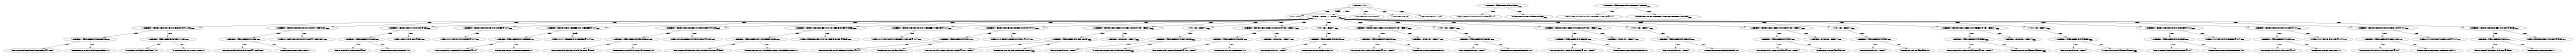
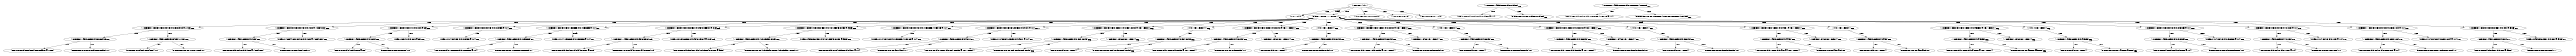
  digraph {
    fontname="DejaVu Sans"
    node [fontname="DejaVu Sans"]
    edge [fontname="DejaVu Sans"]
    n1 [label=<(METHOD,&lt;init&gt;)>]
    n2 [label=<(PARAM,this)>]
    n3 [label=<(BLOCK,&lt;empty&gt;,&lt;empty&gt;)<SUB>84</SUB>>]
    n4 [label=<(MODIFIER,CONSTRUCTOR)>]
    n5 [label=<(MODIFIER,PUBLIC)>]
    n6 [label=<(METHOD_RETURN,void)>]
    n7 [label=<(&lt;operator&gt;.assignment,String this.encoding = AUTO)<SUB>110</SUB>>]
    n8 [label=<(&lt;operator&gt;.assignment,String this.host = &quot;localhost&quot;)<SUB>112</SUB>>]
    n9 [label=<(&lt;operator&gt;.assignment,int this.port = 25)<SUB>113</SUB>>]
    n10 [label=<(&lt;operator&gt;.assignment,String this.subject = null)<SUB>115</SUB>>]
    n11 [label=<(&lt;operator&gt;.assignment,Message this.message = null)<SUB>117</SUB>>]
    n12 [label=<(&lt;operator&gt;.assignment,boolean this.failOnError = true)<SUB>119</SUB>>]
    n13 [label=<(&lt;operator&gt;.assignment,boolean this.includeFileNames = false)<SUB>120</SUB>>]
    n14 [label=<(&lt;operator&gt;.assignment,String this.messageMimeType = null)<SUB>121</SUB>>]
    n15 [label=<(&lt;operator&gt;.assignment,EmailAddress this.from = null)<SUB>124</SUB>>]
    n16 [label=<(&lt;operator&gt;.assignment,Vector this.replyToList = new Vector())<SUB>126</SUB>>]
    n17 [label=<(&lt;init&gt;,new Vector())<SUB>126</SUB>>]
    n18 [label=<(&lt;operator&gt;.assignment,Vector this.toList = new Vector())<SUB>128</SUB>>]
    n19 [label=<(&lt;init&gt;,new Vector())<SUB>128</SUB>>]
    n20 [label=<(&lt;operator&gt;.assignment,Vector this.ccList = new Vector())<SUB>130</SUB>>]
    n21 [label=<(&lt;init&gt;,new Vector())<SUB>130</SUB>>]
    n22 [label=<(&lt;operator&gt;.assignment,Vector this.bccList = new Vector())<SUB>132</SUB>>]
    n23 [label=<(&lt;init&gt;,new Vector())<SUB>132</SUB>>]
    n24 [label=<(&lt;operator&gt;.assignment,Vector this.files = new Vector())<SUB>135</SUB>>]
    n25 [label=<(&lt;init&gt;,new Vector())<SUB>135</SUB>>]
    n26 [label=<(&lt;operator&gt;.assignment,Vector this.filesets = new Vector())<SUB>136</SUB>>]
    n27 [label=<(&lt;init&gt;,new Vector())<SUB>136</SUB>>]
    n28 [label=<(&lt;operator&gt;.assignment,String this.charset = null)<SUB>138</SUB>>]
    n29 [label=<(&lt;operator&gt;.assignment,String this.user = null)<SUB>140</SUB>>]
    n30 [label=<(&lt;operator&gt;.assignment,String this.password = null)<SUB>142</SUB>>]
    n31 [label=<(&lt;operator&gt;.assignment,boolean this.SSL = false)<SUB>144</SUB>>]
    n32 [label=<(&lt;operator&gt;.fieldAccess,this.encoding)<SUB>110</SUB>>]
    n33 [label=<(&lt;operator&gt;.fieldAccess,EmailTask.AUTO)<SUB>110</SUB>>]
    n34 [label=<(&lt;operator&gt;.fieldAccess,this.host)<SUB>112</SUB>>]
    n35 [label=<(LITERAL,&quot;localhost&quot;,String this.host = &quot;localhost&quot;)<SUB>112</SUB>>]
    n36 [label=<(&lt;operator&gt;.fieldAccess,this.port)<SUB>113</SUB>>]
    n37 [label=<(LITERAL,25,int this.port = 25)<SUB>113</SUB>>]
    n38 [label=<(LITERAL,null,String this.subject = null)<SUB>115</SUB>>]
    n39 [label=<(&lt;operator&gt;.fieldAccess,this.message)<SUB>117</SUB>>]
    n40 [label=<(LITERAL,null,Message this.message = null)<SUB>117</SUB>>]
    n41 [label=<(&lt;operator&gt;.fieldAccess,this.failOnError)<SUB>119</SUB>>]
    n42 [label=<(LITERAL,true,boolean this.failOnError = true)<SUB>119</SUB>>]
    n43 [label=<(&lt;operator&gt;.fieldAccess,this.includeFileNames)<SUB>120</SUB>>]
    n44 [label=<(LITERAL,false,boolean this.includeFileNames = false)<SUB>120</SUB>>]
    n45 [label=<(LITERAL,null,String this.messageMimeType = null)<SUB>121</SUB>>]
    n46 [label=<(&lt;operator&gt;.fieldAccess,this.from)<SUB>124</SUB>>]
    n47 [label=<(LITERAL,null,EmailAddress this.from = null)<SUB>124</SUB>>]
    n48 [label=<(&lt;operator&gt;.fieldAccess,this.replyToList)<SUB>126</SUB>>]
    n49 [label=<(&lt;operator&gt;.alloc,new Vector())<SUB>126</SUB>>]
    n50 [label=<(&lt;operator&gt;.fieldAccess,this.replyToList)<SUB>126</SUB>>]
    n51 [label=<(&lt;operator&gt;.fieldAccess,this.toList)<SUB>128</SUB>>]
    n52 [label=<(&lt;operator&gt;.alloc,new Vector())<SUB>128</SUB>>]
    n53 [label=<(&lt;operator&gt;.fieldAccess,this.toList)<SUB>128</SUB>>]
    n54 [label=<(&lt;operator&gt;.fieldAccess,this.ccList)<SUB>130</SUB>>]
    n55 [label=<(&lt;operator&gt;.alloc,new Vector())<SUB>130</SUB>>]
    n56 [label=<(&lt;operator&gt;.fieldAccess,this.ccList)<SUB>130</SUB>>]
    n57 [label=<(&lt;operator&gt;.fieldAccess,this.bccList)<SUB>132</SUB>>]
    n58 [label=<(&lt;operator&gt;.alloc,new Vector())<SUB>132</SUB>>]
    n59 [label=<(&lt;operator&gt;.fieldAccess,this.bccList)<SUB>132</SUB>>]
    n60 [label=<(&lt;operator&gt;.fieldAccess,this.files)<SUB>135</SUB>>]
    n61 [label=<(&lt;operator&gt;.alloc,new Vector())<SUB>135</SUB>>]
    n62 [label=<(&lt;operator&gt;.fieldAccess,this.files)<SUB>135</SUB>>]
    n63 [label=<(&lt;operator&gt;.fieldAccess,this.filesets)<SUB>136</SUB>>]
    n64 [label=<(&lt;operator&gt;.alloc,new Vector())<SUB>136</SUB>>]
    n65 [label=<(&lt;operator&gt;.fieldAccess,this.filesets)<SUB>136</SUB>>]
    n66 [label=<(&lt;operator&gt;.fieldAccess,this.charset)<SUB>138</SUB>>]
    n67 [label=<(LITERAL,null,String this.charset = null)<SUB>138</SUB>>]
    n68 [label=<(&lt;operator&gt;.fieldAccess,this.user)<SUB>140</SUB>>]
    n69 [label=<(LITERAL,null,String this.user = null)<SUB>140</SUB>>]
    n70 [label=<(&lt;operator&gt;.fieldAccess,this.password)<SUB>142</SUB>>]
    n71 [label=<(LITERAL,null,String this.password = null)<SUB>142</SUB>>]
    n72 [label=<(&lt;operator&gt;.fieldAccess,this.SSL)<SUB>144</SUB>>]
    n73 [label=<(LITERAL,false,boolean this.SSL = false)<SUB>144</SUB>>]
    n74 [label=<(IDENTIFIER,this,String this.encoding = AUTO)>]
    n75 [label=<(FIELD_IDENTIFIER,encoding,encoding)<SUB>110</SUB>>]
    n76 [label=<(TYPE_REF,EmailTask,EmailTask)<SUB>110</SUB>>]
    n77 [label=<(FIELD_IDENTIFIER,AUTO,AUTO)<SUB>110</SUB>>]
    n78 [label=<(IDENTIFIER,this,String this.host = &quot;localhost&quot;)>]
    n79 [label=<(FIELD_IDENTIFIER,host,host)<SUB>112</SUB>>]
    n80 [label=<(IDENTIFIER,this,int this.port = 25)>]
    n81 [label=<(FIELD_IDENTIFIER,port,port)<SUB>113</SUB>>]
    n82 [label=<(&lt;operator&gt;.fieldAccess,this.subject)<SUB>115</SUB>>]
    n83 [label=<(IDENTIFIER,this,String this.subject = null)>]
    n84 [label=<(FIELD_IDENTIFIER,subject,subject)<SUB>115</SUB>>]
    n85 [label=<(IDENTIFIER,this,Message this.message = null)>]
    n86 [label=<(FIELD_IDENTIFIER,message,message)<SUB>117</SUB>>]
    n87 [label=<(IDENTIFIER,this,boolean this.failOnError = true)>]
    n88 [label=<(FIELD_IDENTIFIER,failOnError,failOnError)<SUB>119</SUB>>]
    n89 [label=<(IDENTIFIER,this,boolean this.includeFileNames = false)>]
    n90 [label=<(FIELD_IDENTIFIER,includeFileNames,includeFileNames)<SUB>120</SUB>>]
    n91 [label=<(&lt;operator&gt;.fieldAccess,this.messageMimeType)<SUB>121</SUB>>]
    n92 [label=<(IDENTIFIER,this,String this.messageMimeType = null)>]
    n93 [label=<(FIELD_IDENTIFIER,messageMimeType,messageMimeType)<SUB>121</SUB>>]
    n94 [label=<(IDENTIFIER,this,EmailAddress this.from = null)>]
    n95 [label=<(FIELD_IDENTIFIER,from,from)<SUB>124</SUB>>]
    n96 [label=<(IDENTIFIER,this,Vector this.replyToList = new Vector())>]
    n97 [label=<(FIELD_IDENTIFIER,replyToList,replyToList)<SUB>126</SUB>>]
    n98 [label=<(IDENTIFIER,this,new Vector())>]
    n99 [label=<(FIELD_IDENTIFIER,replyToList,replyToList)<SUB>126</SUB>>]
    n100 [label=<(IDENTIFIER,this,Vector this.toList = new Vector())>]
    n101 [label=<(FIELD_IDENTIFIER,toList,toList)<SUB>128</SUB>>]
    n102 [label=<(IDENTIFIER,this,new Vector())>]
    n103 [label=<(FIELD_IDENTIFIER,toList,toList)<SUB>128</SUB>>]
    n104 [label=<(IDENTIFIER,this,Vector this.ccList = new Vector())>]
    n105 [label=<(FIELD_IDENTIFIER,ccList,ccList)<SUB>130</SUB>>]
    n106 [label=<(IDENTIFIER,this,new Vector())>]
    n107 [label=<(FIELD_IDENTIFIER,ccList,ccList)<SUB>130</SUB>>]
    n108 [label=<(IDENTIFIER,this,Vector this.bccList = new Vector())>]
    n109 [label=<(FIELD_IDENTIFIER,bccList,bccList)<SUB>132</SUB>>]
    n110 [label=<(IDENTIFIER,this,new Vector())>]
    n111 [label=<(FIELD_IDENTIFIER,bccList,bccList)<SUB>132</SUB>>]
    n112 [label=<(IDENTIFIER,this,Vector this.files = new Vector())>]
    n113 [label=<(FIELD_IDENTIFIER,files,files)<SUB>135</SUB>>]
    n114 [label=<(IDENTIFIER,this,new Vector())>]
    n115 [label=<(FIELD_IDENTIFIER,files,files)<SUB>135</SUB>>]
    n116 [label=<(IDENTIFIER,this,Vector this.filesets = new Vector())>]
    n117 [label=<(FIELD_IDENTIFIER,filesets,filesets)<SUB>136</SUB>>]
    n118 [label=<(IDENTIFIER,this,new Vector())>]
    n119 [label=<(FIELD_IDENTIFIER,filesets,filesets)<SUB>136</SUB>>]
    n120 [label=<(IDENTIFIER,this,String this.charset = null)>]
    n121 [label=<(FIELD_IDENTIFIER,charset,charset)<SUB>138</SUB>>]
    n122 [label=<(IDENTIFIER,this,String this.user = null)>]
    n123 [label=<(FIELD_IDENTIFIER,user,user)<SUB>140</SUB>>]
    n124 [label=<(IDENTIFIER,this,String this.password = null)>]
    n125 [label=<(FIELD_IDENTIFIER,password,password)<SUB>142</SUB>>]
    n126 [label=<(IDENTIFIER,this,boolean this.SSL = false)>]
    n127 [label=<(FIELD_IDENTIFIER,SSL,SSL)<SUB>144</SUB>>]
    n1 -> n2 [label="AST: "]
    n1 -> n2 [label="DDG: "]
    n1 -> n3 [label="AST: "]
    n1 -> n4 [label="AST: "]
    n1 -> n5 [label="AST: "]
    n1 -> n6 [label="AST: "]
    n3 -> n7 [label="AST: "]
    n3 -> n8 [label="AST: "]
    n3 -> n9 [label="AST: "]
    n3 -> n10 [label="AST: "]
    n3 -> n11 [label="AST: "]
    n3 -> n12 [label="AST: "]
    n3 -> n13 [label="AST: "]
    n3 -> n14 [label="AST: "]
    n3 -> n15 [label="AST: "]
    n3 -> n16 [label="AST: "]
    n3 -> n17 [label="AST: "]
    n3 -> n18 [label="AST: "]
    n3 -> n19 [label="AST: "]
    n3 -> n20 [label="AST: "]
    n3 -> n21 [label="AST: "]
    n3 -> n22 [label="AST: "]
    n3 -> n23 [label="AST: "]
    n3 -> n24 [label="DDG: "]
    n3 -> n25 [label="AST: "]
-   n3 -> n26 [label="AST: "]
    n3 -> n27 [label="AST: "]
    n3 -> n28 [label="AST: "]
    n3 -> n29 [label="AST: "]
    n3 -> n30 [label="AST: "]
    n3 -> n31 [label="AST: "]
    n7 -> n32 [label="AST: "]
    n7 -> n33 [label="AST: "]
    n8 -> n34 [label="AST: "]
    n8 -> n35 [label="AST: "]
    n9 -> n36 [label="AST: "]
    n9 -> n37 [label="AST: "]
    n10 -> n38 [label="AST: "]
    n11 -> n39 [label="AST: "]
    n11 -> n40 [label="DDG: "]
    n12 -> n41 [label="AST: "]
    n12 -> n42 [label="AST: "]
    n13 -> n43 [label="AST: "]
    n13 -> n44 [label="AST: "]
    n14 -> n45 [label="AST: "]
    n15 -> n46 [label="AST: "]
    n15 -> n47 [label="AST: "]
    n16 -> n48 [label="AST: "]
    n16 -> n49 [label="AST: "]
    n17 -> n50 [label="AST: "]
    n18 -> n51 [label="AST: "]
    n18 -> n52 [label="AST: "]
    n19 -> n53 [label="AST: "]
    n20 -> n54 [label="AST: "]
    n20 -> n55 [label="AST: "]
    n21 -> n56 [label="AST: "]
    n22 -> n57 [label="AST: "]
    n22 -> n58 [label="AST: "]
    n23 -> n59 [label="AST: "]
    n24 -> n60 [label="AST: "]
    n24 -> n61 [label="AST: "]
    n25 -> n62 [label="AST: "]
    n26 -> n63 [label="AST: "]
    n26 -> n64 [label="AST: "]
    n27 -> n65 [label="AST: "]
    n28 -> n66 [label="AST: "]
    n28 -> n67 [label="AST: "]
    n29 -> n68 [label="AST: "]
    n29 -> n69 [label="AST: "]
    n30 -> n70 [label="AST: "]
    n30 -> n71 [label="AST: "]
    n31 -> n72 [label="AST: "]
    n31 -> n73 [label="AST: "]
    n32 -> n74 [label="AST: "]
    n32 -> n75 [label="AST: "]
    n33 -> n76 [label="AST: "]
    n33 -> n77 [label="AST: "]
    n34 -> n78 [label="AST: "]
    n34 -> n79 [label="AST: "]
    n36 -> n80 [label="AST: "]
    n36 -> n81 [label="AST: "]
    n39 -> n85 [label="AST: "]
    n39 -> n86 [label="AST: "]
    n41 -> n87 [label="AST: "]
    n41 -> n88 [label="AST: "]
    n43 -> n89 [label="AST: "]
    n43 -> n90 [label="AST: "]
    n46 -> n94 [label="AST: "]
    n46 -> n95 [label="AST: "]
    n48 -> n96 [label="AST: "]
    n48 -> n97 [label="AST: "]
    n50 -> n98 [label="AST: "]
    n50 -> n99 [label="AST: "]
    n51 -> n100 [label="AST: "]
    n51 -> n101 [label="AST: "]
    n53 -> n102 [label="AST: "]
    n53 -> n103 [label="AST: "]
    n54 -> n104 [label="AST: "]
    n54 -> n105 [label="AST: "]
    n56 -> n106 [label="AST: "]
    n56 -> n107 [label="AST: "]
    n57 -> n108 [label="AST: "]
    n57 -> n109 [label="AST: "]
    n59 -> n110 [label="AST: "]
    n59 -> n111 [label="AST: "]
    n60 -> n112 [label="AST: "]
    n60 -> n113 [label="AST: "]
    n62 -> n114 [label="AST: "]
    n62 -> n115 [label="AST: "]
    n63 -> n116 [label="AST: "]
    n63 -> n117 [label="AST: "]
    n65 -> n118 [label="AST: "]
    n65 -> n119 [label="AST: "]
    n66 -> n120 [label="AST: "]
    n66 -> n121 [label="AST: "]
    n68 -> n122 [label="AST: "]
    n68 -> n123 [label="AST: "]
    n70 -> n124 [label="AST: "]
    n70 -> n125 [label="AST: "]
    n72 -> n126 [label="AST: "]
    n72 -> n127 [label="AST: "]
    n82 -> n83 [label="AST: "]
    n82 -> n84 [label="AST: "]
    n91 -> n92 [label="AST: "]
    n91 -> n93 [label="AST: "]
  }
